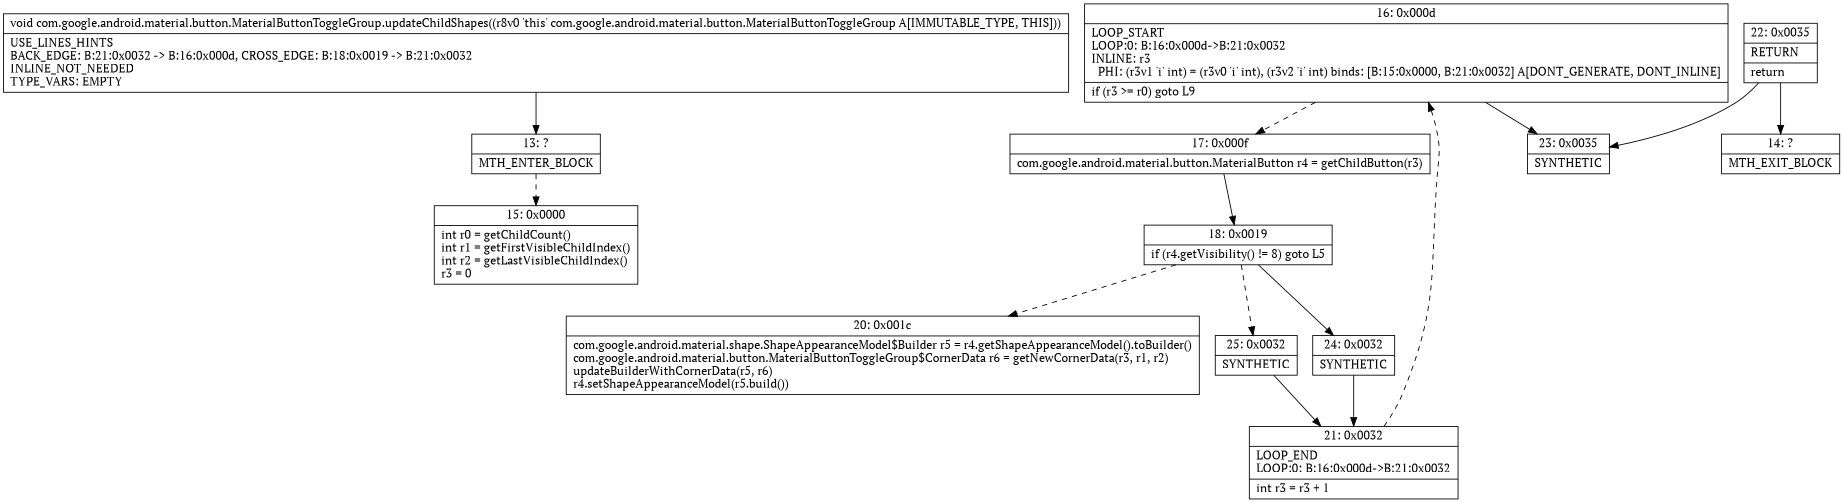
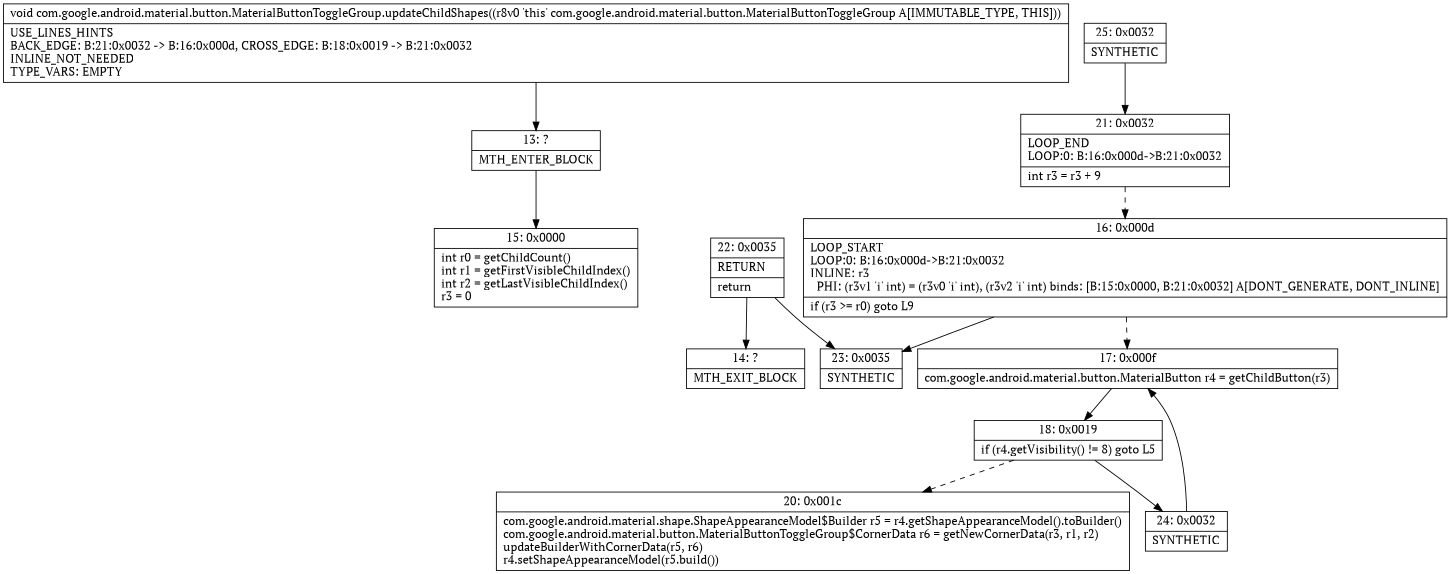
  digraph {
    fontname="PT Serif"
    node [fontname="PT Serif" shape=record]
    edge [fontname="PT Serif"]
    n1 [label="{13\:\ ?|MTH_ENTER_BLOCK\l}"]
    n2 [label="{15\:\ 0x0000|int r0 = getChildCount()\lint r1 = getFirstVisibleChildIndex()\lint r2 = getLastVisibleChildIndex()\lr3 = 0\l}"]
    n3 [label="{16\:\ 0x000d|LOOP_START\lLOOP:0: B:16:0x000d\-\>B:21:0x0032\lINLINE: r3 \l  PHI: (r3v1 'i' int) = (r3v0 'i' int), (r3v2 'i' int) binds: [B:15:0x0000, B:21:0x0032] A[DONT_GENERATE, DONT_INLINE]\l|if (r3 \>= r0) goto L9\l}"]
    n4 [label="{17\:\ 0x000f|com.google.android.material.button.MaterialButton r4 = getChildButton(r3)\l}"]
    n5 [label="{23\:\ 0x0035|SYNTHETIC\l}"]
    n6 [label="{18\:\ 0x0019|if (r4.getVisibility() != 8) goto L5\l}"]
    n7 [label="{20\:\ 0x001c|com.google.android.material.shape.ShapeAppearanceModel$Builder r5 = r4.getShapeAppearanceModel().toBuilder()\lcom.google.android.material.button.MaterialButtonToggleGroup$CornerData r6 = getNewCornerData(r3, r1, r2)\lupdateBuilderWithCornerData(r5, r6)\lr4.setShapeAppearanceModel(r5.build())\l}"]
    n8 [label="{25\:\ 0x0032|SYNTHETIC\l}"]
    n9 [label="{24\:\ 0x0032|SYNTHETIC\l}"]
-   n10 [label="{21\:\ 0x0032|LOOP_END\lLOOP:0: B:16:0x000d\-\>B:21:0x0032\l|int r3 = r3 + 1\l}"]
+   n10 [label="{21\:\ 0x0032|LOOP_END\lLOOP:0: B:16:0x000d\-\>B:21:0x0032\l|int r3 = r3 + 9\l}"]
    n11 [label="{22\:\ 0x0035|RETURN\l|return\l}"]
    n12 [label="{14\:\ ?|MTH_EXIT_BLOCK\l}"]
    n13 [label="{void com.google.android.material.button.MaterialButtonToggleGroup.updateChildShapes((r8v0 'this' com.google.android.material.button.MaterialButtonToggleGroup A[IMMUTABLE_TYPE, THIS]))  | USE_LINES_HINTS\lBACK_EDGE: B:21:0x0032 \-\> B:16:0x000d, CROSS_EDGE: B:18:0x0019 \-\> B:21:0x0032\lINLINE_NOT_NEEDED\lTYPE_VARS: EMPTY\l}"]
-   n1 -> n2 [style=dashed]
+   n1 -> n2
    n3 -> n4 [style=dashed]
    n3 -> n5
    n4 -> n6
    n6 -> n7 [style=dashed]
-   n6 -> n8 [style=dashed]
    n6 -> n9
    n8 -> n10
-   n9 -> n10
+   n9 -> n4
    n10 -> n3 [style=dashed]
    n11 -> n5
    n11 -> n12
    n13 -> n1
  }
